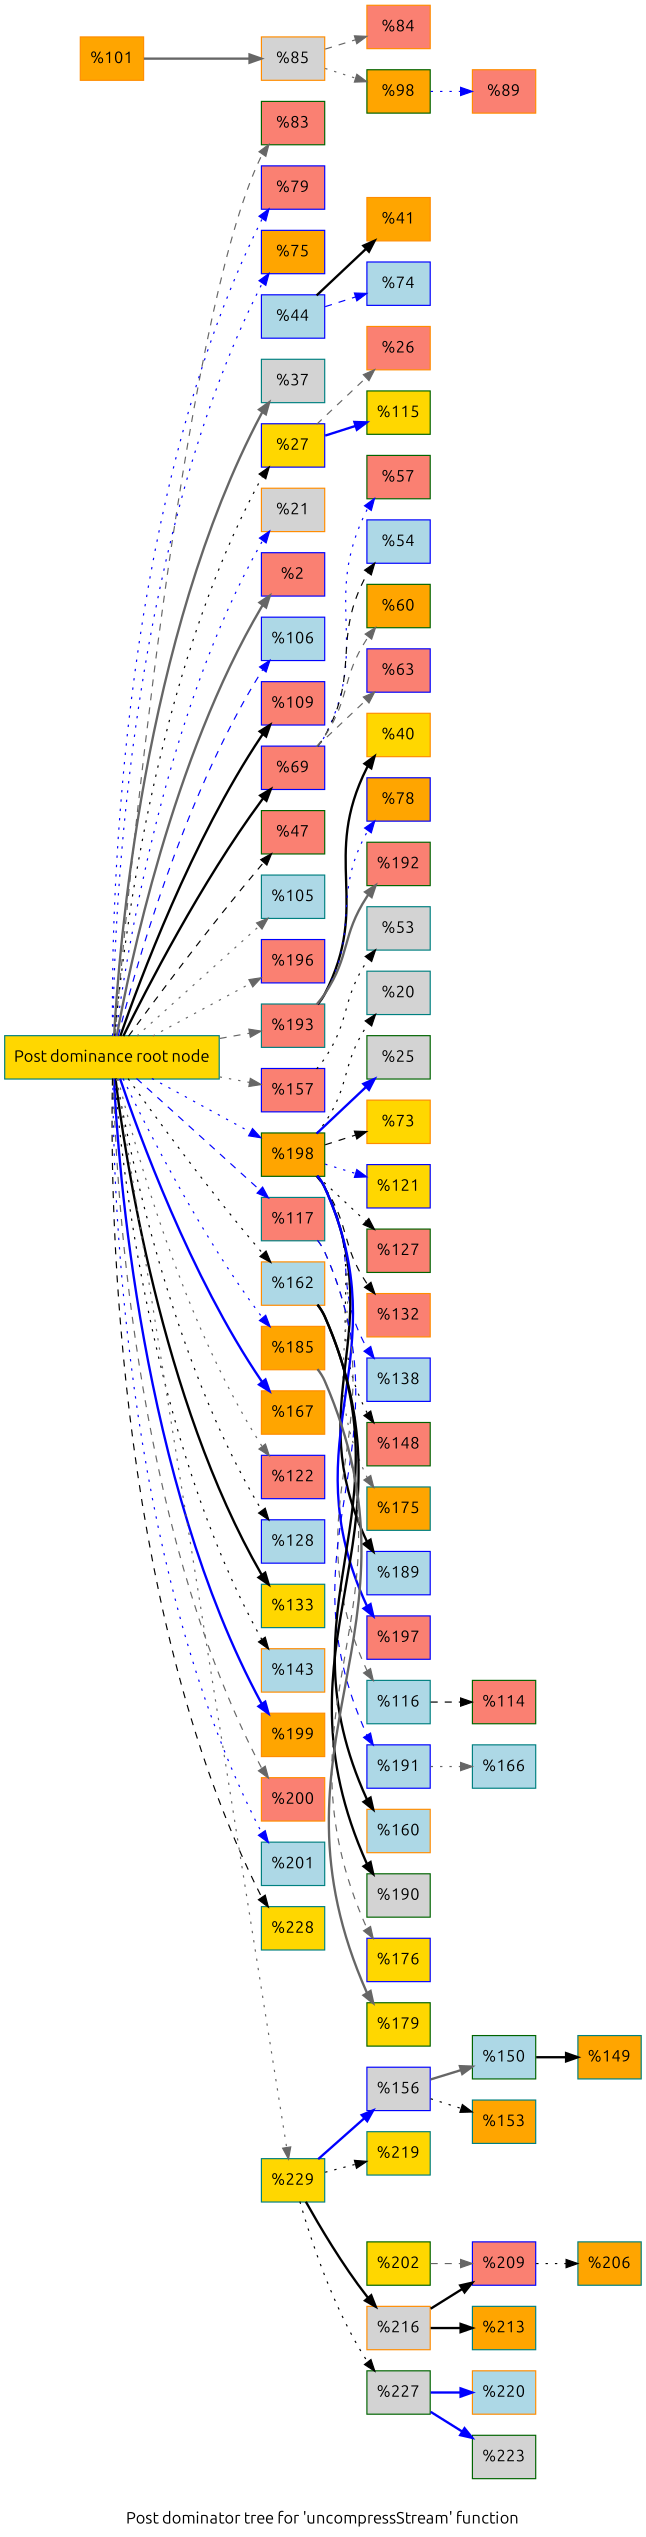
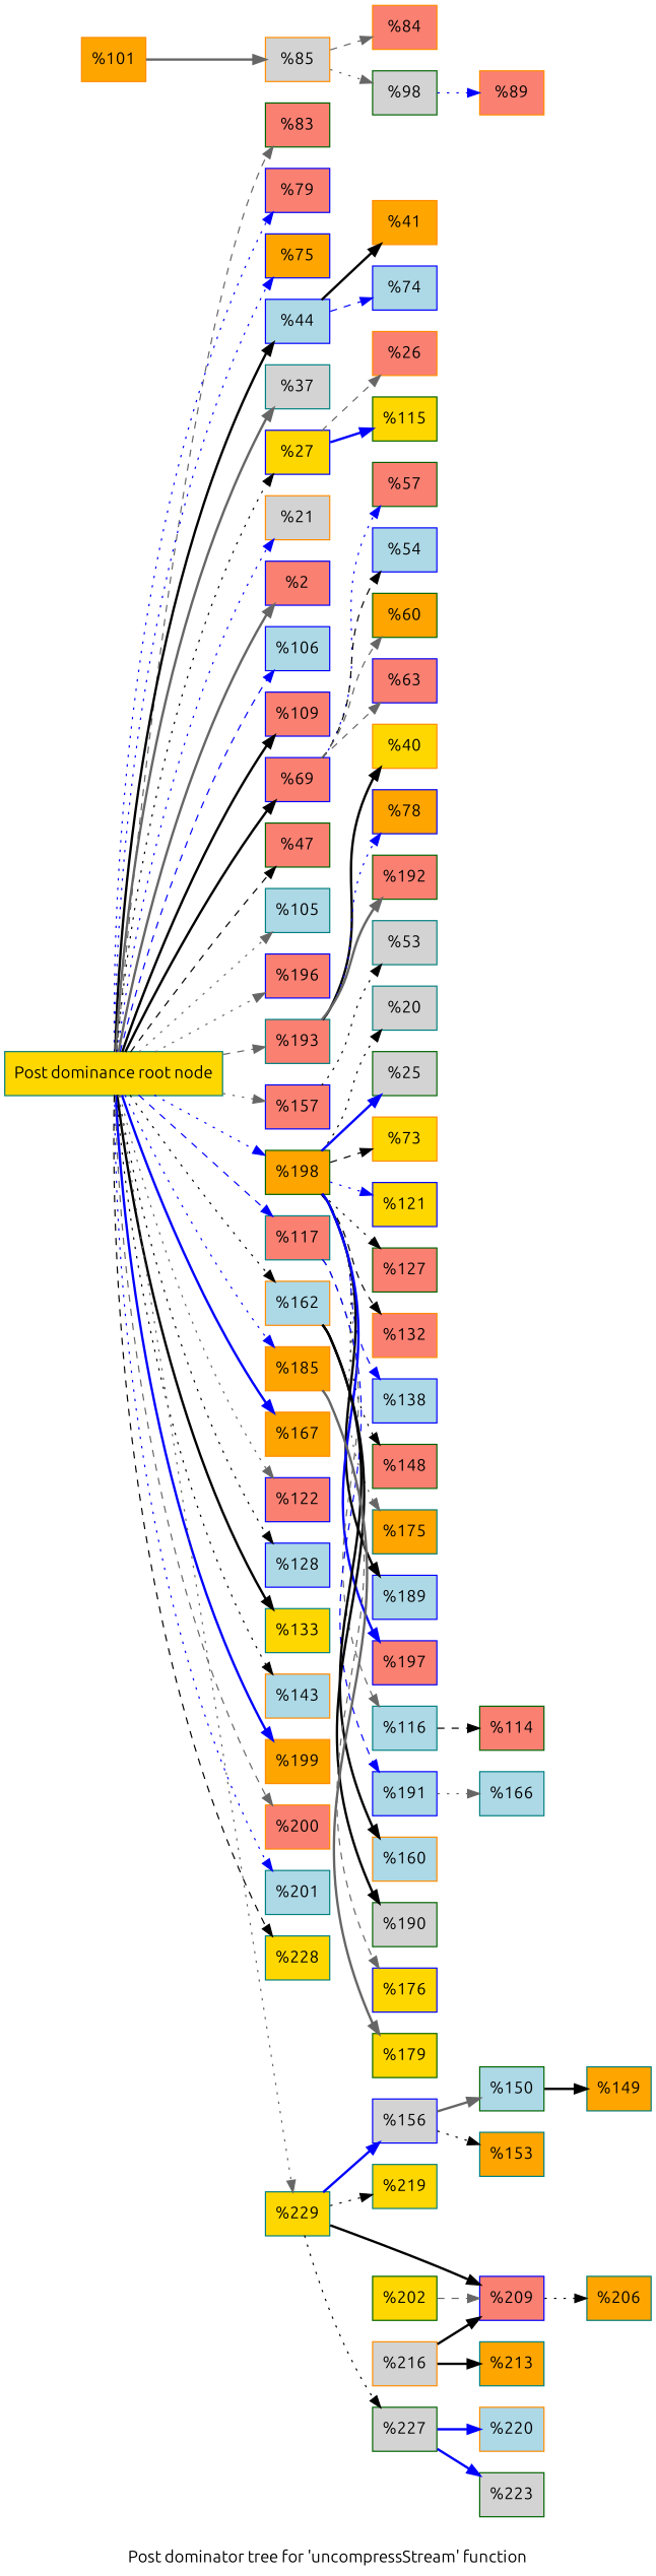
  digraph {
    fontname=Ubuntu
    label="Post dominator tree for 'uncompressStream' function"
    rankdir=LR
    node [color=blue fillcolor=salmon fontname=Ubuntu shape=record style=filled]
    edge [color=black fontname=Ubuntu style=dotted]
    n1 [color=teal fillcolor=gold label="{Post dominance root node}"]
    n2 [color=darkgreen label="{%83}"]
    n3 [label="{%79}"]
    n4 [fillcolor=orange label="{%75}"]
    n5 [fillcolor=lightblue label="{%44}"]
    n6 [color=teal fillcolor=lightgrey label="{%37}"]
    n7 [fillcolor=gold label="{%27}"]
    n8 [color=darkorange fillcolor=lightgrey label="{%21}"]
    n9 [label="{%2}"]
    n10 [fillcolor=lightblue label="{%106}"]
    n11 [label="{%109}"]
    n12 [label="{%69}"]
    n13 [color=darkgreen label="{%47}"]
    n14 [color=teal fillcolor=lightblue label="{%105}"]
    n15 [label="{%196}"]
    n16 [color=teal label="{%193}"]
    n17 [label="{%157}"]
    n18 [color=darkgreen fillcolor=orange label="{%198}"]
    n19 [color=teal label="{%117}"]
    n20 [color=darkorange fillcolor=lightblue label="{%162}"]
    n21 [color=darkorange fillcolor=orange label="{%185}"]
    n22 [color=darkorange fillcolor=orange label="{%167}"]
    n23 [label="{%122}"]
    n24 [fillcolor=lightblue label="{%128}"]
    n25 [color=teal fillcolor=gold label="{%133}"]
    n26 [color=darkorange fillcolor=lightblue label="{%143}"]
    n27 [color=darkorange fillcolor=orange label="{%199}"]
    n28 [color=darkorange label="{%200}"]
    n29 [color=teal fillcolor=lightblue label="{%201}"]
    n30 [color=teal fillcolor=gold label="{%228}"]
    n31 [color=teal fillcolor=gold label="{%229}"]
    n32 [color=darkorange fillcolor=orange label="{%41}"]
    n33 [fillcolor=lightblue label="{%74}"]
    n34 [color=darkorange label="{%26}"]
    n35 [color=darkgreen fillcolor=gold label="{%115}"]
    n36 [color=darkorange fillcolor=orange label="{%101}"]
    n37 [color=darkorange fillcolor=lightgrey label="{%85}"]
    n38 [color=darkgreen label="{%57}"]
    n39 [fillcolor=lightblue label="{%54}"]
    n40 [color=darkgreen fillcolor=orange label="{%60}"]
    n41 [label="{%63}"]
    n42 [color=darkorange fillcolor=gold label="{%40}"]
    n43 [fillcolor=orange label="{%78}"]
    n44 [color=darkgreen label="{%192}"]
    n45 [color=teal fillcolor=lightgrey label="{%53}"]
    n46 [color=teal fillcolor=lightgrey label="{%20}"]
    n47 [color=darkgreen fillcolor=lightgrey label="{%25}"]
    n48 [color=darkorange fillcolor=gold label="{%73}"]
    n49 [fillcolor=gold label="{%121}"]
    n50 [color=darkgreen label="{%127}"]
    n51 [color=darkorange label="{%132}"]
    n52 [fillcolor=lightblue label="{%138}"]
    n53 [color=darkgreen label="{%148}"]
    n54 [color=teal fillcolor=orange label="{%175}"]
    n55 [fillcolor=lightblue label="{%189}"]
    n56 [label="{%197}"]
    n57 [color=teal fillcolor=lightblue label="{%116}"]
    n58 [fillcolor=lightblue label="{%191}"]
    n59 [color=darkorange fillcolor=lightblue label="{%160}"]
    n60 [color=darkgreen fillcolor=lightgrey label="{%190}"]
    n61 [fillcolor=gold label="{%176}"]
    n62 [color=darkgreen fillcolor=gold label="{%179}"]
    n63 [fillcolor=lightgrey label="{%156}"]
    n64 [color=teal fillcolor=gold label="{%219}"]
    n65 [color=darkorange fillcolor=lightgrey label="{%216}"]
    n66 [color=darkgreen fillcolor=lightgrey label="{%227}"]
    n67 [color=darkorange label="{%84}"]
-   n68 [color=darkgreen fillcolor=orange label="{%98}"]
+   n68 [color=darkgreen fillcolor=lightgrey label="{%98}"]
    n69 [color=darkgreen label="{%114}"]
    n70 [color=teal fillcolor=lightblue label="{%166}"]
    n71 [color=darkgreen fillcolor=lightblue label="{%150}"]
    n72 [color=teal fillcolor=orange label="{%153}"]
    n73 [label="{%209}"]
    n74 [color=teal fillcolor=orange label="{%213}"]
    n75 [color=darkorange fillcolor=lightblue label="{%220}"]
    n76 [color=darkgreen fillcolor=lightgrey label="{%223}"]
    n77 [color=darkorange label="{%89}"]
    n78 [color=teal fillcolor=orange label="{%149}"]
    n79 [color=teal fillcolor=orange label="{%206}"]
    n80 [color=darkgreen fillcolor=gold label="{%202}"]
    n1 -> n2 [color=gray40 style=dashed]
    n1 -> n3 [color=blue]
    n1 -> n4 [color=blue]
+   n1 -> n5 [style=bold]
    n1 -> n6 [color=gray40 style=bold]
    n1 -> n7
    n1 -> n8 [color=blue]
    n1 -> n9 [color=gray40 style=bold]
    n1 -> n10 [color=blue style=dashed]
    n1 -> n11 [style=bold]
    n1 -> n12 [style=bold]
    n1 -> n13 [style=dashed]
    n1 -> n14 [color=gray40]
    n1 -> n15 [color=gray40]
    n1 -> n16 [color=gray40 style=dashed]
    n1 -> n17 [color=gray40]
    n1 -> n18 [color=blue]
    n1 -> n19 [color=blue style=dashed]
    n1 -> n20
    n1 -> n21 [color=blue]
    n1 -> n22 [color=blue style=bold]
    n1 -> n23 [color=gray40]
    n1 -> n24
    n1 -> n25 [style=bold]
    n1 -> n26
    n1 -> n27 [color=blue style=bold]
    n1 -> n28 [color=gray40 style=dashed]
    n1 -> n29 [color=blue]
    n1 -> n30 [style=dashed]
    n1 -> n31 [color=gray40]
    n5 -> n32 [style=bold]
    n5 -> n33 [color=blue style=dashed]
    n7 -> n34 [color=gray40 style=dashed]
    n7 -> n35 [color=blue style=bold]
    n12 -> n38 [color=blue]
    n12 -> n39 [style=dashed]
    n12 -> n40 [color=gray40 style=dashed]
    n12 -> n41 [color=gray40 style=dashed]
    n16 -> n42 [style=bold]
    n16 -> n43 [color=blue]
    n16 -> n44 [color=gray40 style=bold]
    n17 -> n45
    n18 -> n46
    n18 -> n47 [color=blue style=bold]
    n18 -> n48 [style=dashed]
    n18 -> n49 [color=blue]
    n18 -> n50
    n18 -> n51 [style=dashed]
    n18 -> n52 [color=blue style=dashed]
    n18 -> n53
    n18 -> n54 [color=gray40]
    n18 -> n55 [style=bold]
    n18 -> n56 [color=blue style=bold]
    n19 -> n57 [color=gray40 style=dashed]
    n19 -> n58 [color=blue style=dashed]
    n20 -> n59 [style=bold]
    n20 -> n60 [style=bold]
    n21 -> n61 [color=gray40 style=dashed]
    n21 -> n62 [color=gray40 style=bold]
    n31 -> n63 [color=blue style=bold]
    n31 -> n64
-   n31 -> n65 [style=bold]
+   n31 -> n73 [style=bold]
    n31 -> n66
    n36 -> n37 [color=gray40 style=bold]
    n37 -> n67 [color=gray40 style=dashed]
    n37 -> n68 [color=gray40]
    n57 -> n69 [style=dashed]
    n58 -> n70 [color=gray40]
    n63 -> n71 [color=gray40 style=bold]
    n63 -> n72
    n65 -> n73 [style=bold]
    n65 -> n74 [style=bold]
    n66 -> n75 [color=blue style=bold]
    n66 -> n76 [color=blue style=bold]
    n68 -> n77 [color=blue]
    n71 -> n78 [style=bold]
    n73 -> n79
    n80 -> n73 [color=gray40 style=dashed]
  }
